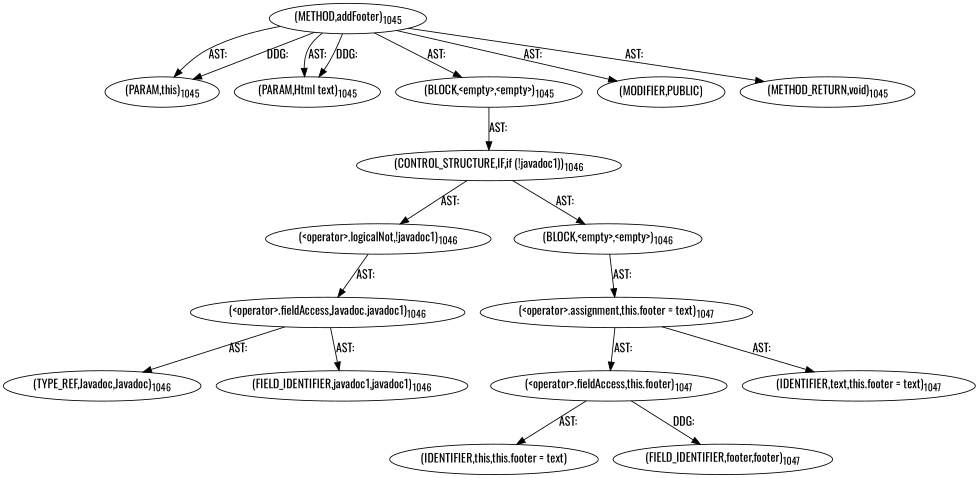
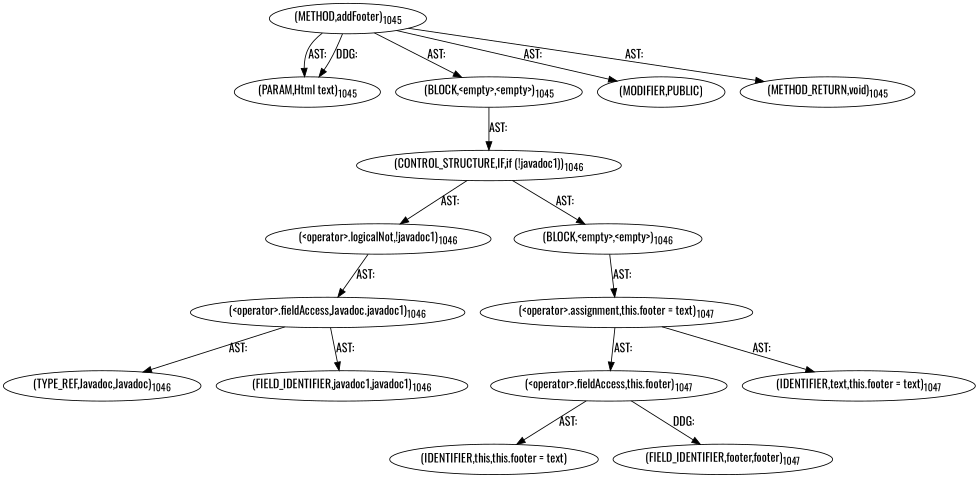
  digraph {
    fontname=Oswald
    node [fontname=Oswald]
    edge [fontname=Oswald]
    n1 [label=<(METHOD,addFooter)<SUB>1045</SUB>>]
-   n2 [label=<(PARAM,this)<SUB>1045</SUB>>]
    n3 [label=<(PARAM,Html text)<SUB>1045</SUB>>]
    n4 [label=<(BLOCK,&lt;empty&gt;,&lt;empty&gt;)<SUB>1045</SUB>>]
    n5 [label=<(MODIFIER,PUBLIC)>]
    n6 [label=<(METHOD_RETURN,void)<SUB>1045</SUB>>]
    n7 [label=<(CONTROL_STRUCTURE,IF,if (!javadoc1))<SUB>1046</SUB>>]
    n8 [label=<(&lt;operator&gt;.logicalNot,!javadoc1)<SUB>1046</SUB>>]
    n9 [label=<(BLOCK,&lt;empty&gt;,&lt;empty&gt;)<SUB>1046</SUB>>]
    n10 [label=<(&lt;operator&gt;.fieldAccess,Javadoc.javadoc1)<SUB>1046</SUB>>]
    n11 [label=<(&lt;operator&gt;.assignment,this.footer = text)<SUB>1047</SUB>>]
    n12 [label=<(TYPE_REF,Javadoc,Javadoc)<SUB>1046</SUB>>]
    n13 [label=<(FIELD_IDENTIFIER,javadoc1,javadoc1)<SUB>1046</SUB>>]
    n14 [label=<(&lt;operator&gt;.fieldAccess,this.footer)<SUB>1047</SUB>>]
    n15 [label=<(IDENTIFIER,text,this.footer = text)<SUB>1047</SUB>>]
    n16 [label=<(IDENTIFIER,this,this.footer = text)>]
    n17 [label=<(FIELD_IDENTIFIER,footer,footer)<SUB>1047</SUB>>]
-   n1 -> n2 [label="AST: "]
-   n1 -> n2 [label="DDG: "]
    n1 -> n3 [label="AST: "]
    n1 -> n3 [label="DDG: "]
    n1 -> n4 [label="AST: "]
    n1 -> n5 [label="AST: "]
    n1 -> n6 [label="AST: "]
    n4 -> n7 [label="AST: "]
    n7 -> n8 [label="AST: "]
    n7 -> n9 [label="AST: "]
    n8 -> n10 [label="AST: "]
    n9 -> n11 [label="AST: "]
    n10 -> n12 [label="AST: "]
    n10 -> n13 [label="AST: "]
    n11 -> n14 [label="AST: "]
    n11 -> n15 [label="AST: "]
    n14 -> n16 [label="AST: "]
    n14 -> n17 [label="DDG: "]
  }
